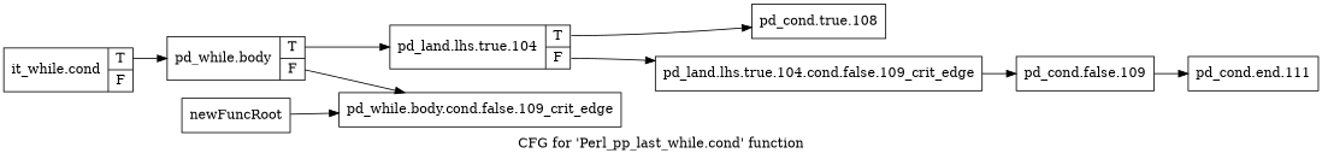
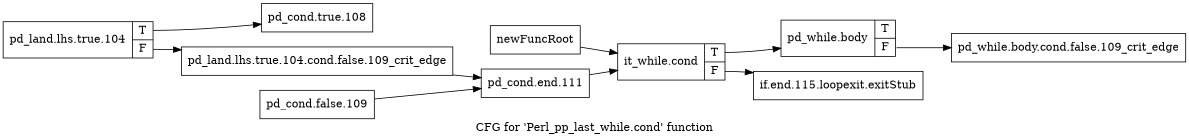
  digraph {
    label="CFG for 'Perl_pp_last_while.cond' function"
    rankdir=LR
    node [shape=record]
    n1 [label="{newFuncRoot}"]
    n2 [label="{it_while.cond|{<s0>T|<s1>F}}"]
+   n3 [label="{if.end.115.loopexit.exitStub}"]
    n4 [label="{pd_while.body|{<s0>T|<s1>F}}"]
    n5 [label="{pd_land.lhs.true.104|{<s0>T|<s1>F}}"]
    n6 [label="{pd_while.body.cond.false.109_crit_edge}"]
    n7 [label="{pd_cond.true.108}"]
    n8 [label="{pd_land.lhs.true.104.cond.false.109_crit_edge}"]
    n9 [label="{pd_cond.false.109}"]
    n10 [label="{pd_cond.end.111}"]
-   n1 -> n6
+   n1 -> n2
+   n2 -> n3 [tailport=s1]
    n2 -> n4 [tailport=s0]
-   n4 -> n5 [tailport=s0]
    n4 -> n6 [tailport=s1]
    n5 -> n7 [tailport=s0]
    n5 -> n8 [tailport=s1]
-   n8 -> n9
+   n8 -> n10
    n9 -> n10
+   n10 -> n2
  }
